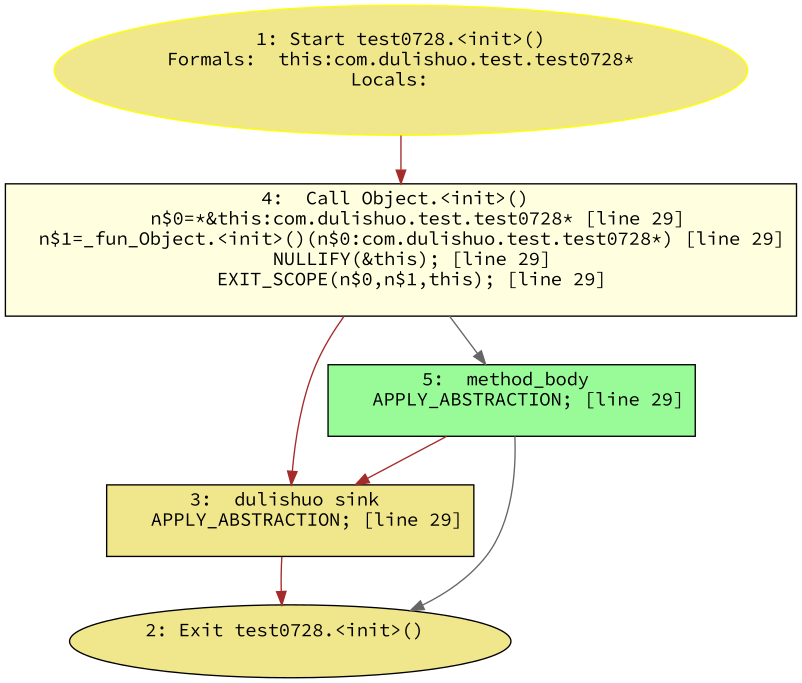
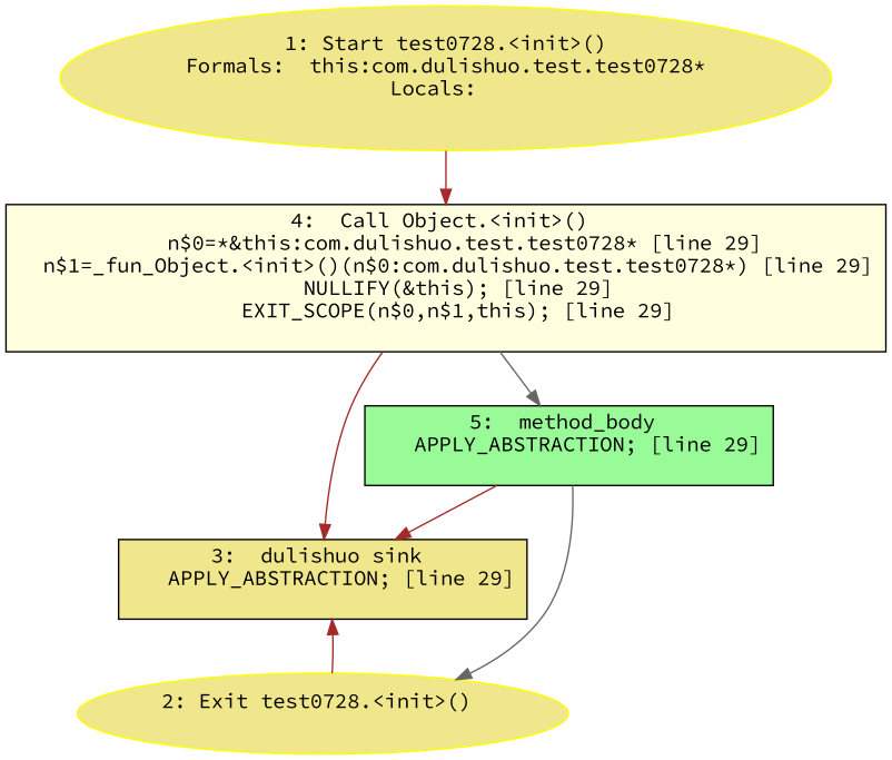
  digraph {
    fontname="Source Code Pro"
    node [fillcolor=khaki fontname="Source Code Pro" style=filled shape=box]
    edge [color=brown fontname="Source Code Pro"]
    n1 [color=yellow label="1: Start test0728.<init>()\nFormals:  this:com.dulishuo.test.test0728*\nLocals:  \n  " shape=""]
    n2 [fillcolor=lightyellow label="4:  Call Object.<init>() \n   n$0=*&this:com.dulishuo.test.test0728* [line 29]\n  n$1=_fun_Object.<init>()(n$0:com.dulishuo.test.test0728*) [line 29]\n  NULLIFY(&this); [line 29]\n  EXIT_SCOPE(n$0,n$1,this); [line 29]\n "]
    n3 [label="3:  dulishuo sink \n   APPLY_ABSTRACTION; [line 29]\n "]
    n4 [fillcolor=palegreen label="5:  method_body \n   APPLY_ABSTRACTION; [line 29]\n "]
-   n5 [color=black label="2: Exit test0728.<init>() \n  " shape=""]
+   n5 [color=yellow label="2: Exit test0728.<init>() \n  " shape=""]
    n1 -> n2
    n2 -> n3
    n2 -> n4 [color=gray40]
-   n3 -> n5
+   n5 -> n3
    n4 -> n3
    n4 -> n5 [color=gray40]
  }
